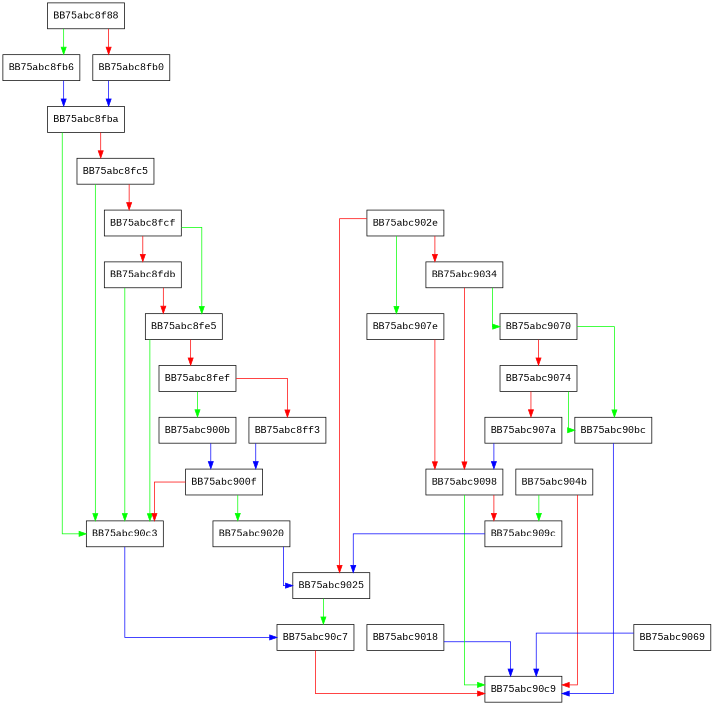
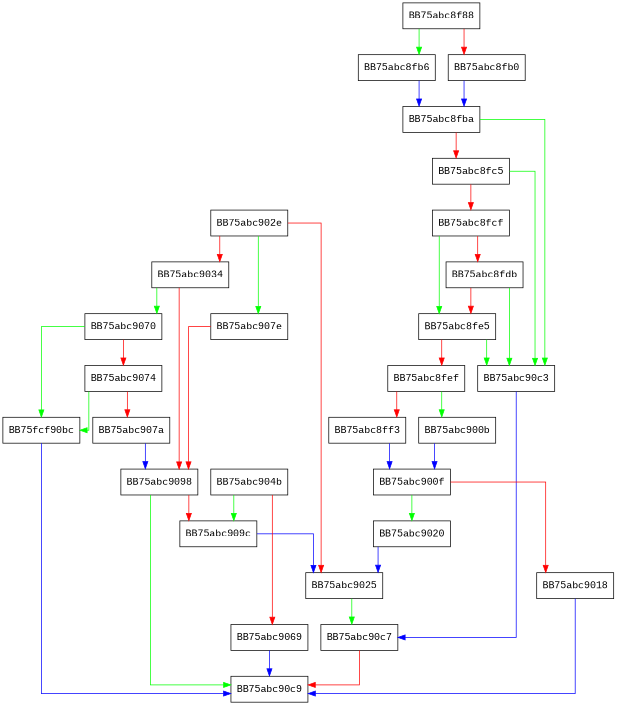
  digraph {
    fontname="Liberation Mono"
    splines=ortho
    node [fontname="Liberation Mono" shape=box]
    edge [color=red fontname="Liberation Mono"]
    BB75abc8f88
    BB75abc8fb6
    BB75abc8fb0
    BB75abc8fba
    BB75abc90c3
    BB75abc8fc5
    BB75abc90c7
    BB75abc8fcf
    BB75abc90c9
    BB75abc8fe5
    BB75abc8fdb
    BB75abc8fef
    BB75abc900b
    BB75abc8ff3
    BB75abc900f
    BB75abc9020
    BB75abc9018
    BB75abc9025
    BB75abc902e
    BB75abc907e
    BB75abc9034
    BB75abc9098
    BB75abc9070
    BB75abc909c
-   BB75abc90bc
+   BB75abc90bc [label=BB75fcf90bc]
    BB75abc9074
    BB75abc904b
    BB75abc9069
    BB75abc907a
    BB75abc8f88 -> BB75abc8fb6 [color=green]
    BB75abc8f88 -> BB75abc8fb0
    BB75abc8fb6 -> BB75abc8fba [color=blue]
    BB75abc8fb0 -> BB75abc8fba [color=blue]
    BB75abc8fba -> BB75abc90c3 [color=green]
    BB75abc8fba -> BB75abc8fc5
    BB75abc90c3 -> BB75abc90c7 [color=blue]
    BB75abc8fc5 -> BB75abc90c3 [color=green]
    BB75abc8fc5 -> BB75abc8fcf
    BB75abc90c7 -> BB75abc90c9
    BB75abc8fcf -> BB75abc8fe5 [color=green]
    BB75abc8fcf -> BB75abc8fdb
    BB75abc8fe5 -> BB75abc90c3 [color=green]
    BB75abc8fe5 -> BB75abc8fef
    BB75abc8fdb -> BB75abc90c3 [color=green]
    BB75abc8fdb -> BB75abc8fe5
    BB75abc8fef -> BB75abc900b [color=green]
    BB75abc8fef -> BB75abc8ff3
    BB75abc900b -> BB75abc900f [color=blue]
    BB75abc8ff3 -> BB75abc900f [color=blue]
    BB75abc900f -> BB75abc9020 [color=green]
-   BB75abc900f -> BB75abc90c3
+   BB75abc900f -> BB75abc9018
    BB75abc9020 -> BB75abc9025 [color=blue]
    BB75abc9018 -> BB75abc90c9 [color=blue]
    BB75abc9025 -> BB75abc90c7 [color=green]
    BB75abc902e -> BB75abc9025
    BB75abc902e -> BB75abc907e [color=green]
    BB75abc902e -> BB75abc9034
    BB75abc907e -> BB75abc9098
    BB75abc9034 -> BB75abc9098
    BB75abc9034 -> BB75abc9070 [color=green]
    BB75abc9098 -> BB75abc90c9 [color=green]
    BB75abc9098 -> BB75abc909c
    BB75abc9070 -> BB75abc90bc [color=green]
    BB75abc9070 -> BB75abc9074
    BB75abc909c -> BB75abc9025 [color=blue]
    BB75abc90bc -> BB75abc90c9 [color=blue]
    BB75abc9074 -> BB75abc90bc [color=green]
    BB75abc9074 -> BB75abc907a
    BB75abc904b -> BB75abc909c [color=green]
-   BB75abc904b -> BB75abc90c9
+   BB75abc904b -> BB75abc9069
    BB75abc9069 -> BB75abc90c9 [color=blue]
    BB75abc907a -> BB75abc9098 [color=blue]
  }
